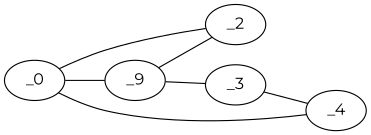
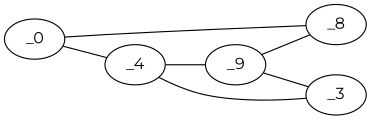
  graph {
    fontname=Montserrat
    rankdir=LR
    node [fontname=Montserrat]
    edge [fontname=Montserrat]
    _0 [x=0.962383 y=3.00865]
    n2 [label=_9 x=2.3934 y=0.127873]
-   _2 [x=2.84808 y=3.23085]
+   _2 [x=2.84808 y=3.23085 label=_8]
    _4 [x=2.50814 y=0.25311]
    _3 [x=0.7 y=0.59]
-   _0 -- n2
+   _4 -- n2
    _0 -- _2
    _0 -- _4
    n2 -- _2
    n2 -- _3
    _3 -- _4
  }
